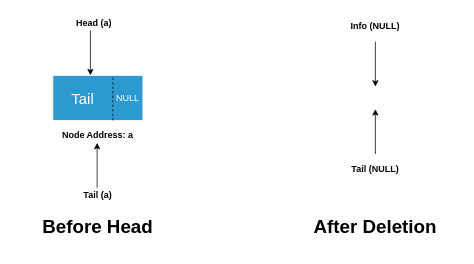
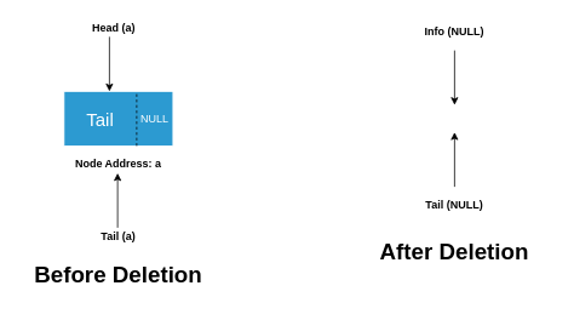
  <mxCell id="0" />
  <mxCell id="1" parent="0" />
  <mxCell id="2" value="" style="endArrow=classic;html=1;" parent="1" edge="1"><mxGeometry width="50" height="50" relative="1" as="geometry"><mxPoint x="500" y="55" as="sourcePoint" /><mxPoint x="500" y="115" as="targetPoint" /></mxGeometry></mxCell>
  <mxCell id="3" value="Info (NULL)" style="text;html=1;strokeColor=none;fillColor=none;align=center;verticalAlign=middle;whiteSpace=wrap;rounded=0;fontStyle=1" parent="1" vertex="1"><mxGeometry x="450" y="25" width="100" height="20" as="geometry" /></mxCell>
  <mxCell id="4" value="" style="endArrow=classic;html=1;" parent="1" edge="1"><mxGeometry width="50" height="50" relative="1" as="geometry"><mxPoint x="500" y="205" as="sourcePoint" /><mxPoint x="500" y="145" as="targetPoint" /></mxGeometry></mxCell>
  <mxCell id="5" value="&lt;b&gt;Tail (NULL)&lt;/b&gt;" style="text;html=1;strokeColor=none;fillColor=none;align=center;verticalAlign=middle;whiteSpace=wrap;rounded=0;" parent="1" vertex="1"><mxGeometry x="460" y="215" width="80" height="20" as="geometry" /></mxCell>
  <mxCell id="6" value="" style="rounded=0;whiteSpace=wrap;html=1;fillColor=#2C9AD1;strokeColor=#FFFFFF;" parent="1" vertex="1"><mxGeometry x="70" y="100" width="120" height="60" as="geometry" /></mxCell>
  <mxCell id="7" value="" style="endArrow=none;dashed=1;html=1;" parent="1" edge="1"><mxGeometry width="50" height="50" relative="1" as="geometry"><mxPoint x="150" y="160" as="sourcePoint" /><mxPoint x="150" y="100" as="targetPoint" /></mxGeometry></mxCell>
  <mxCell id="8" value="" style="endArrow=classic;html=1;" parent="1" edge="1"><mxGeometry width="50" height="50" relative="1" as="geometry"><mxPoint x="120" y="40" as="sourcePoint" /><mxPoint x="120" y="100" as="targetPoint" /></mxGeometry></mxCell>
  <mxCell id="9" value="Node Address: a" style="text;html=1;strokeColor=none;fillColor=none;align=center;verticalAlign=middle;whiteSpace=wrap;rounded=0;fontStyle=1" parent="1" vertex="1"><mxGeometry x="75" y="170" width="110" height="20" as="geometry" /></mxCell>
  <mxCell id="10" value="" style="endArrow=classic;html=1;" parent="1" edge="1"><mxGeometry width="50" height="50" relative="1" as="geometry"><mxPoint x="129" y="250" as="sourcePoint" /><mxPoint x="129" y="190" as="targetPoint" /></mxGeometry></mxCell>
  <mxCell id="11" value="Head (a)" style="text;html=1;strokeColor=none;fillColor=none;align=center;verticalAlign=middle;whiteSpace=wrap;rounded=0;fontStyle=1" parent="1" vertex="1"><mxGeometry x="100" y="20" width="50" height="20" as="geometry" /></mxCell>
  <mxCell id="12" value="&lt;b&gt;Tail (a)&lt;/b&gt;" style="text;html=1;strokeColor=none;fillColor=none;align=center;verticalAlign=middle;whiteSpace=wrap;rounded=0;" parent="1" vertex="1"><mxGeometry x="100" y="250" width="60" height="20" as="geometry" /></mxCell>
- <mxCell id="13" value="Before Head" style="text;html=1;strokeColor=none;fillColor=none;align=center;verticalAlign=middle;whiteSpace=wrap;rounded=0;fontSize=25;fontStyle=1" parent="1" vertex="1"><mxGeometry x="20" y="270" width="220" height="60" as="geometry" /></mxCell>
- <mxCell id="14" value="After Deletion" style="text;html=1;strokeColor=none;fillColor=none;align=center;verticalAlign=middle;whiteSpace=wrap;rounded=0;fontSize=25;fontStyle=1" parent="1" vertex="1"><mxGeometry x="390" y="270" width="220" height="60" as="geometry" /></mxCell>
+ <mxCell id="13" value="Before Deletion" style="text;html=1;strokeColor=none;fillColor=none;align=center;verticalAlign=middle;whiteSpace=wrap;rounded=0;fontSize=25;fontStyle=1" parent="1" vertex="1"><mxGeometry x="20" y="270" width="220" height="60" as="geometry" /></mxCell>
+ <mxCell id="14" value="After Deletion" style="text;html=1;strokeColor=none;fillColor=none;align=center;verticalAlign=middle;whiteSpace=wrap;rounded=0;fontSize=25;fontStyle=1" parent="1" vertex="1"><mxGeometry x="390" y="245" width="220" height="60" as="geometry" /></mxCell>
  <mxCell id="15" value="Tail" style="text;html=1;strokeColor=none;fillColor=none;align=center;verticalAlign=middle;whiteSpace=wrap;rounded=0;fontSize=20;fontColor=#FFFFFF;" parent="1" vertex="1"><mxGeometry x="90" y="120" width="40" height="20" as="geometry" /></mxCell>
  <mxCell id="16" value="NULL" style="text;html=1;strokeColor=none;fillColor=none;align=center;verticalAlign=middle;whiteSpace=wrap;rounded=0;fontSize=12;fontColor=#FFFFFF;" parent="1" vertex="1"><mxGeometry x="150" y="120" width="40" height="20" as="geometry" /></mxCell>
